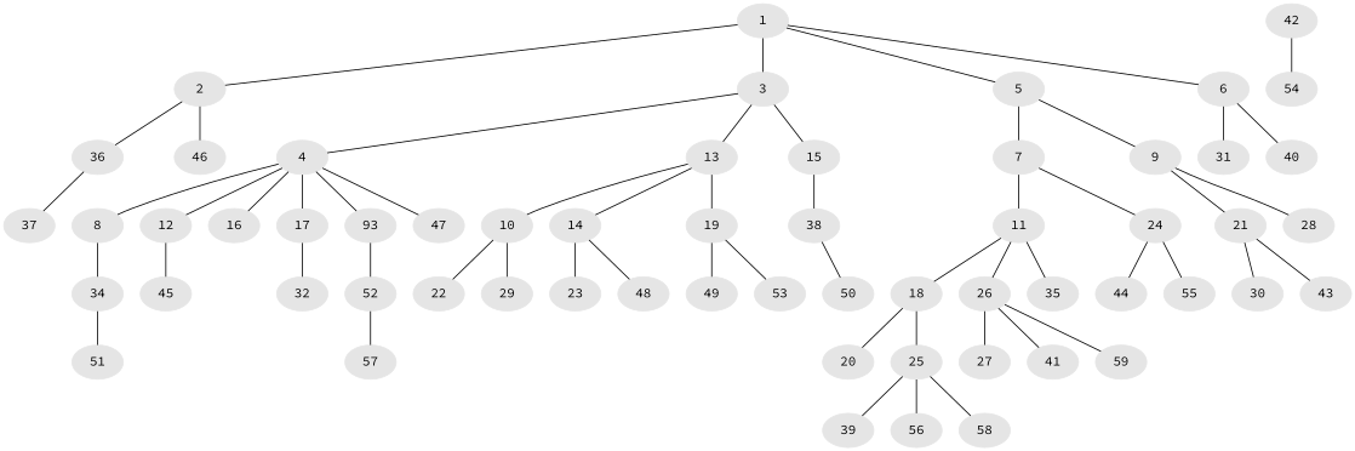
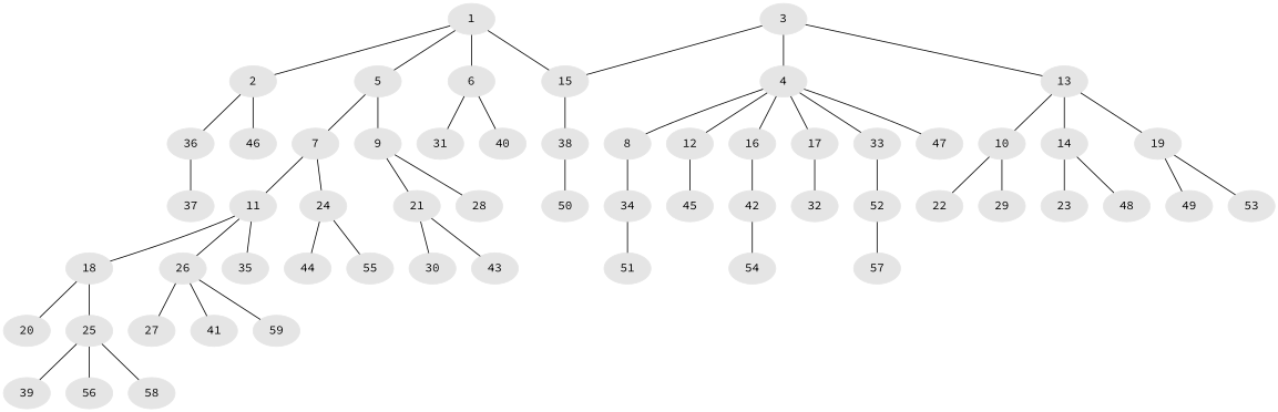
  graph {
    fontname="Source Code Pro"
    node [color=gray90 fontname="Source Code Pro" style=filled]
    edge [fontname="Source Code Pro" weight=1.0]
    1
    2
    3
    5
    6
    36
    46
    4
    13
    15
    7
    9
    37
    8
    12
    16
    17
-   33 [label=93]
+   33
    47
    31
    40
    10
    22
    29
    14
    19
    38
    34
    45
    42
    32
    52
    11
    24
    21
    28
    18
    26
    35
    44
    55
    51
    30
    43
    20
    25
    27
    41
    59
    23
    48
    49
    53
    50
    54
    39
    56
    58
    57
    1 -- 2
-   1 -- 3 [weight=2.0]
+   1 -- 15 [weight=2.0]
    1 -- 5
    1 -- 6
    2 -- 36
    2 -- 46
    3 -- 4
    3 -- 13
    3 -- 15
    5 -- 7
    5 -- 9
    6 -- 31
    6 -- 40
    36 -- 37
    4 -- 8
    4 -- 12
    4 -- 16
    4 -- 17
    4 -- 33
    4 -- 47
    13 -- 10
    13 -- 14
    13 -- 19 [weight=2.0]
    15 -- 38 [weight=2.0]
    7 -- 11 [weight=2.0]
    7 -- 24
    9 -- 21
    9 -- 28
    8 -- 34 [weight=2.0]
    12 -- 45
+   16 -- 42
    17 -- 32
    33 -- 52
    10 -- 22
    10 -- 29
    14 -- 23 [weight=4.0]
    14 -- 48
    19 -- 49
    19 -- 53
    38 -- 50
    34 -- 51
    42 -- 54
    52 -- 57
    11 -- 18
    11 -- 26
    11 -- 35
    24 -- 44
    24 -- 55 [weight=2.0]
    21 -- 30
    21 -- 43
    18 -- 20
    18 -- 25 [weight=2.0]
    26 -- 27
    26 -- 41
    26 -- 59
    25 -- 39
    25 -- 56
    25 -- 58
  }
